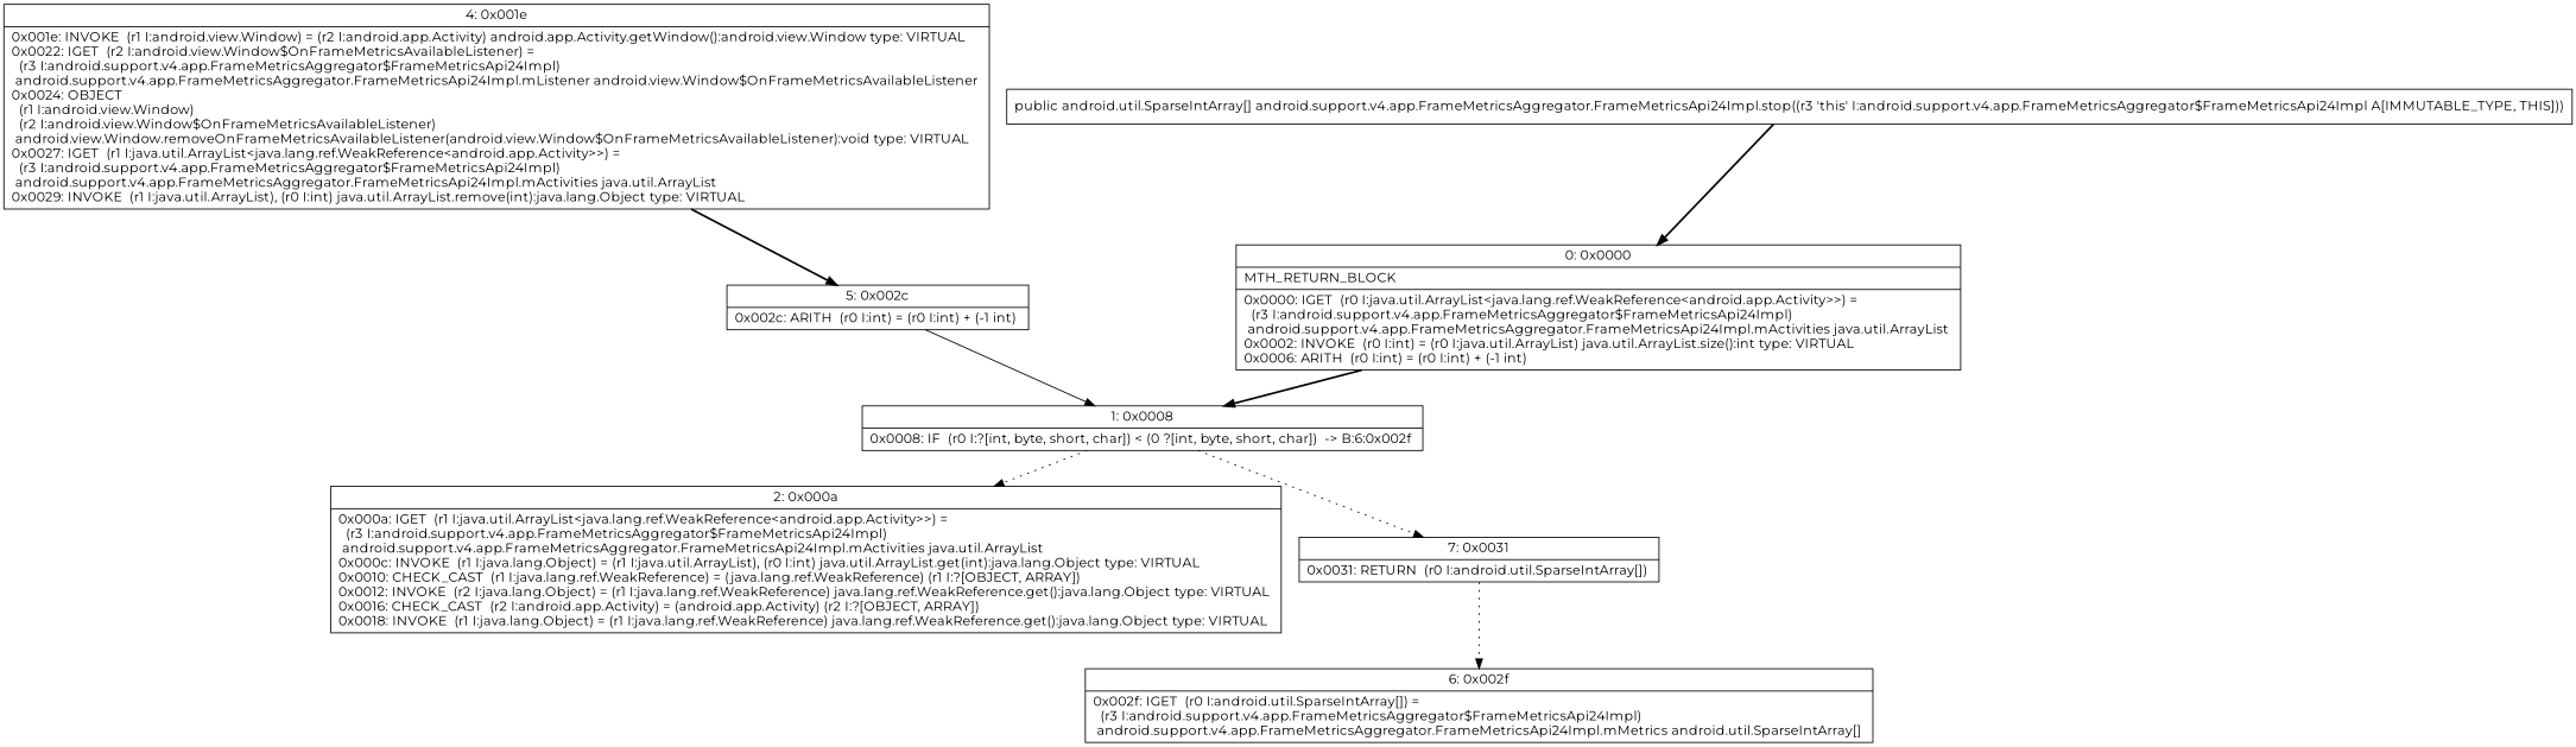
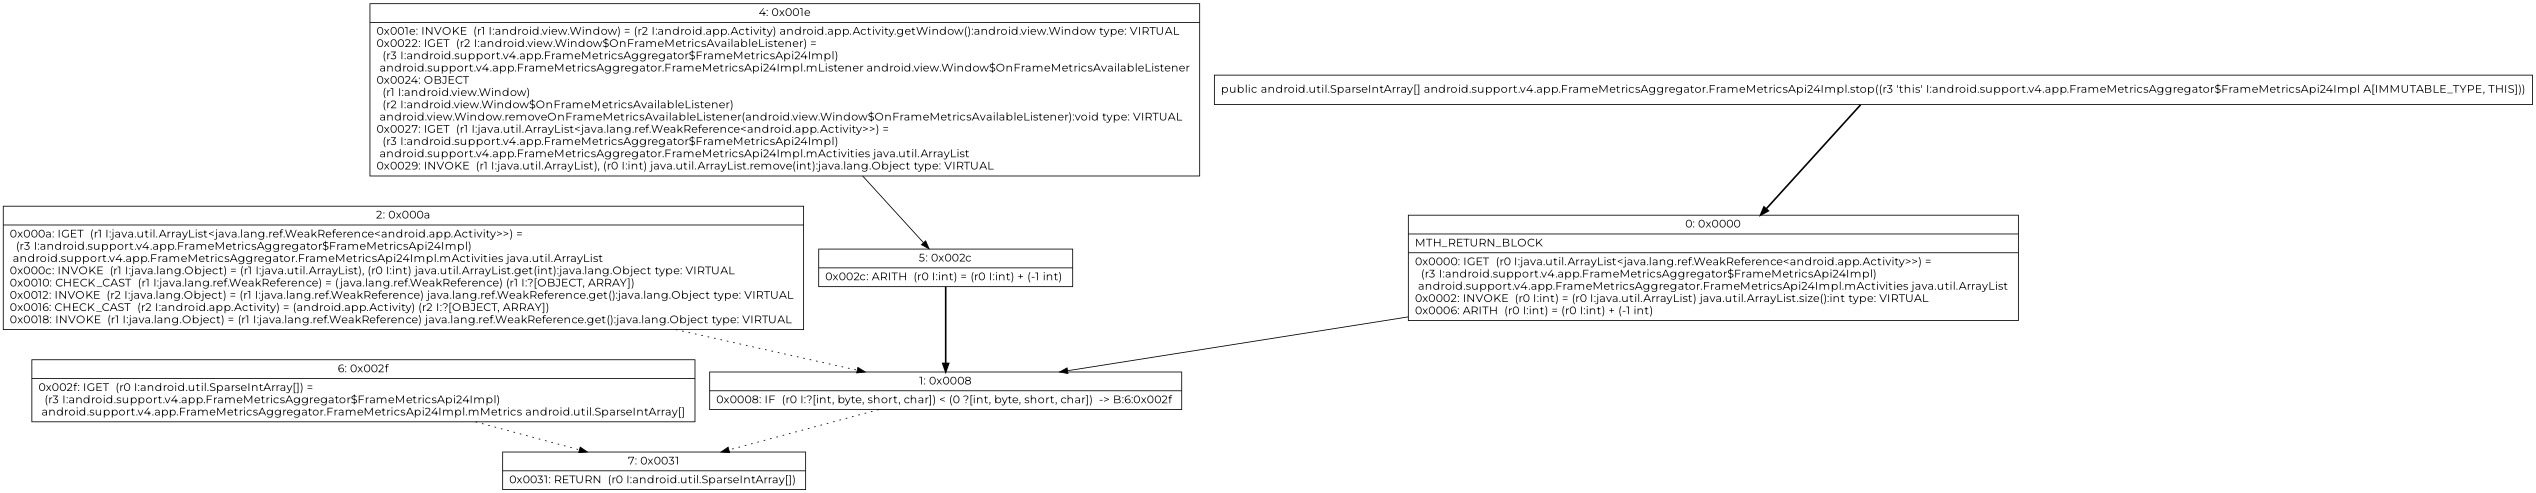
  digraph {
    fontname=Montserrat
    node [fontname=Montserrat shape=record]
    edge [fontname=Montserrat style=dotted]
    n1 [label="{0\:\ 0x0000|MTH_RETURN_BLOCK\l|0x0000: IGET  (r0 I:java.util.ArrayList\<java.lang.ref.WeakReference\<android.app.Activity\>\>) = \l  (r3 I:android.support.v4.app.FrameMetricsAggregator$FrameMetricsApi24Impl)\l android.support.v4.app.FrameMetricsAggregator.FrameMetricsApi24Impl.mActivities java.util.ArrayList \l0x0002: INVOKE  (r0 I:int) = (r0 I:java.util.ArrayList) java.util.ArrayList.size():int type: VIRTUAL \l0x0006: ARITH  (r0 I:int) = (r0 I:int) + (\-1 int) \l}"]
    n2 [label="{1\:\ 0x0008|0x0008: IF  (r0 I:?[int, byte, short, char]) \< (0 ?[int, byte, short, char])  \-\> B:6:0x002f \l}"]
    n3 [label="{2\:\ 0x000a|0x000a: IGET  (r1 I:java.util.ArrayList\<java.lang.ref.WeakReference\<android.app.Activity\>\>) = \l  (r3 I:android.support.v4.app.FrameMetricsAggregator$FrameMetricsApi24Impl)\l android.support.v4.app.FrameMetricsAggregator.FrameMetricsApi24Impl.mActivities java.util.ArrayList \l0x000c: INVOKE  (r1 I:java.lang.Object) = (r1 I:java.util.ArrayList), (r0 I:int) java.util.ArrayList.get(int):java.lang.Object type: VIRTUAL \l0x0010: CHECK_CAST  (r1 I:java.lang.ref.WeakReference) = (java.lang.ref.WeakReference) (r1 I:?[OBJECT, ARRAY]) \l0x0012: INVOKE  (r2 I:java.lang.Object) = (r1 I:java.lang.ref.WeakReference) java.lang.ref.WeakReference.get():java.lang.Object type: VIRTUAL \l0x0016: CHECK_CAST  (r2 I:android.app.Activity) = (android.app.Activity) (r2 I:?[OBJECT, ARRAY]) \l0x0018: INVOKE  (r1 I:java.lang.Object) = (r1 I:java.lang.ref.WeakReference) java.lang.ref.WeakReference.get():java.lang.Object type: VIRTUAL \l}"]
    n4 [label="{7\:\ 0x0031|0x0031: RETURN  (r0 I:android.util.SparseIntArray[]) \l}"]
    n5 [label="{6\:\ 0x002f|0x002f: IGET  (r0 I:android.util.SparseIntArray[]) = \l  (r3 I:android.support.v4.app.FrameMetricsAggregator$FrameMetricsApi24Impl)\l android.support.v4.app.FrameMetricsAggregator.FrameMetricsApi24Impl.mMetrics android.util.SparseIntArray[] \l}"]
    n6 [label="{4\:\ 0x001e|0x001e: INVOKE  (r1 I:android.view.Window) = (r2 I:android.app.Activity) android.app.Activity.getWindow():android.view.Window type: VIRTUAL \l0x0022: IGET  (r2 I:android.view.Window$OnFrameMetricsAvailableListener) = \l  (r3 I:android.support.v4.app.FrameMetricsAggregator$FrameMetricsApi24Impl)\l android.support.v4.app.FrameMetricsAggregator.FrameMetricsApi24Impl.mListener android.view.Window$OnFrameMetricsAvailableListener \l0x0024: OBJECT  \l  (r1 I:android.view.Window)\l  (r2 I:android.view.Window$OnFrameMetricsAvailableListener)\l android.view.Window.removeOnFrameMetricsAvailableListener(android.view.Window$OnFrameMetricsAvailableListener):void type: VIRTUAL \l0x0027: IGET  (r1 I:java.util.ArrayList\<java.lang.ref.WeakReference\<android.app.Activity\>\>) = \l  (r3 I:android.support.v4.app.FrameMetricsAggregator$FrameMetricsApi24Impl)\l android.support.v4.app.FrameMetricsAggregator.FrameMetricsApi24Impl.mActivities java.util.ArrayList \l0x0029: INVOKE  (r1 I:java.util.ArrayList), (r0 I:int) java.util.ArrayList.remove(int):java.lang.Object type: VIRTUAL \l}"]
    n7 [label="{5\:\ 0x002c|0x002c: ARITH  (r0 I:int) = (r0 I:int) + (\-1 int) \l}"]
    n8 [label="{public android.util.SparseIntArray[] android.support.v4.app.FrameMetricsAggregator.FrameMetricsApi24Impl.stop((r3 'this' I:android.support.v4.app.FrameMetricsAggregator$FrameMetricsApi24Impl A[IMMUTABLE_TYPE, THIS])) }"]
-   n1 -> n2 [style=bold]
-   n2 -> n3
+   n1 -> n2 [style=solid]
+   n3 -> n2
    n2 -> n4
-   n4 -> n5
-   n6 -> n7 [style=bold]
-   n7 -> n2 [style=solid]
+   n5 -> n4
+   n6 -> n7 [style=solid]
+   n7 -> n2 [style=bold]
    n8 -> n1 [style=bold]
  }
